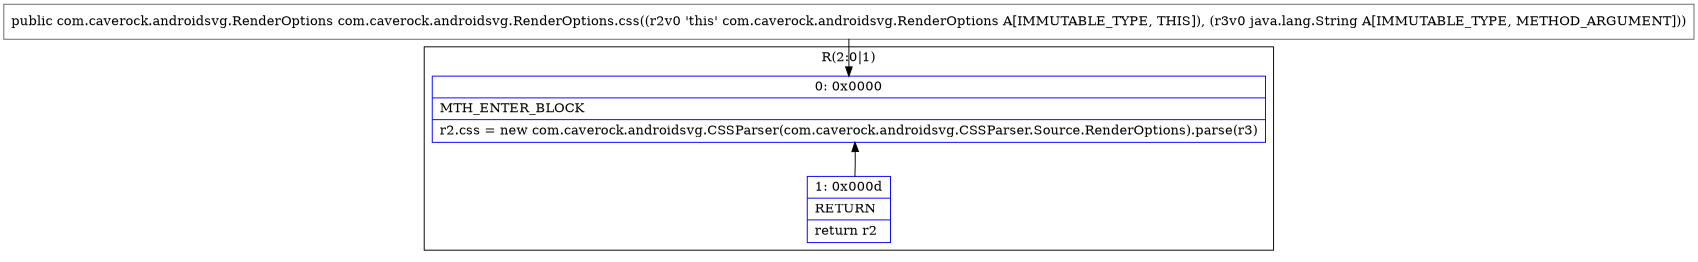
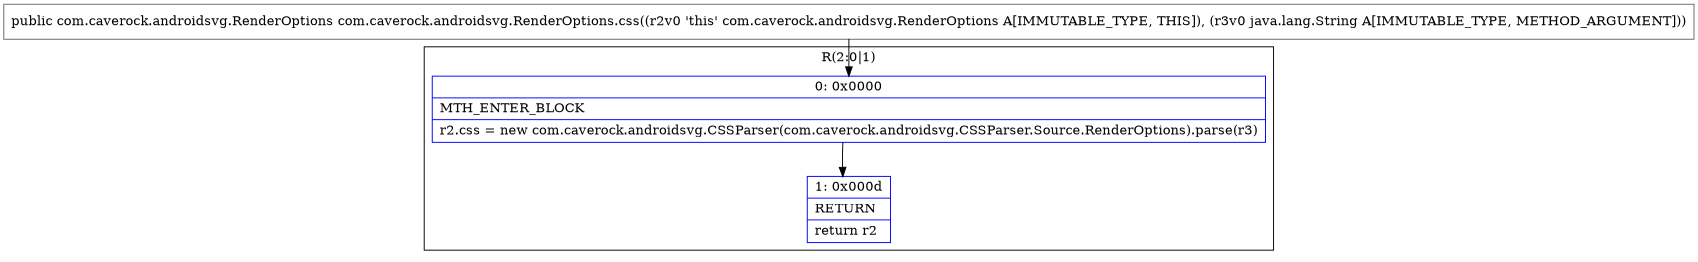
  digraph {
    node [color=blue shape=record]
    n1 [label="{0\:\ 0x0000|MTH_ENTER_BLOCK\l|r2.css = new com.caverock.androidsvg.CSSParser(com.caverock.androidsvg.CSSParser.Source.RenderOptions).parse(r3)\l}"]
    n2 [label="{1\:\ 0x000d|RETURN\l|return r2\l}"]
    n3 [label="{public com.caverock.androidsvg.RenderOptions com.caverock.androidsvg.RenderOptions.css((r2v0 'this' com.caverock.androidsvg.RenderOptions A[IMMUTABLE_TYPE, THIS]), (r3v0 java.lang.String A[IMMUTABLE_TYPE, METHOD_ARGUMENT])) }" color=gray40]
    subgraph cluster_1 {
      label="R(2:0|1)"
      n1
      n2
    }
-   n2 -> n1
+   n1 -> n2
    n3 -> n1
  }
